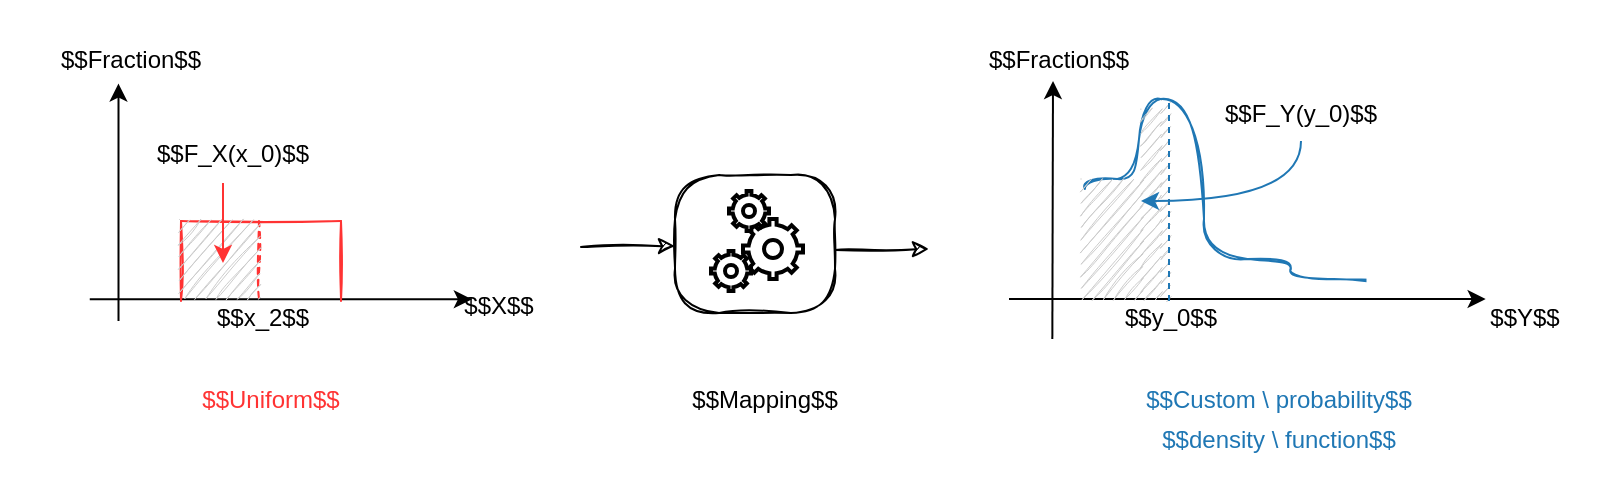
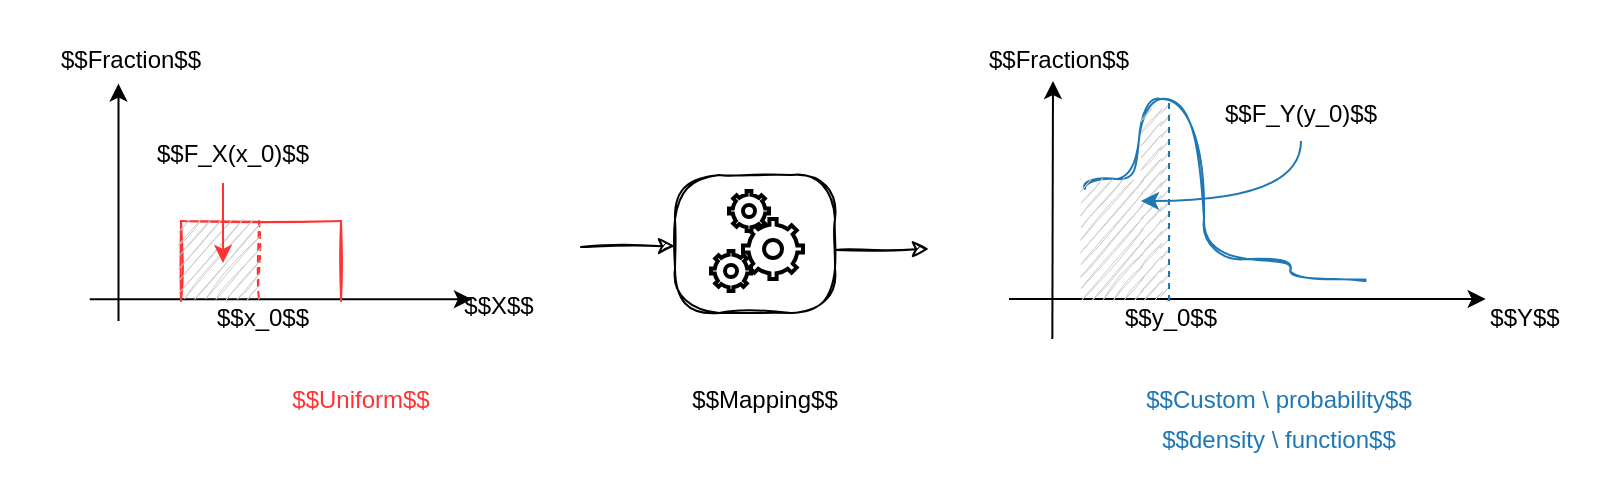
  <mxCell id="0" />
  <mxCell id="1" parent="0" />
  <mxCell id="2" value="" style="endArrow=classic;html=1;" edge="1" parent="1"><mxGeometry x="111.378" y="83.323" width="35.937" height="28.261" as="geometry"><mxPoint x="58.75" y="160" as="sourcePoint" /><mxPoint x="58.747" y="41.303" as="targetPoint" /></mxGeometry></mxCell>
  <mxCell id="3" value="" style="endArrow=classic;html=1;" edge="1" parent="1"><mxGeometry x="114.375" y="79.435" width="35.937" height="28.261" as="geometry"><mxPoint x="44.375" y="149.128" as="sourcePoint" /><mxPoint x="235.442" y="149.128" as="targetPoint" /></mxGeometry></mxCell>
  <mxCell id="4" value="$$X$$" style="text;html=1;align=center;verticalAlign=middle;resizable=0;points=[];autosize=1;strokeColor=none;" vertex="1" parent="1"><mxGeometry x="224.063" y="143.046" width="50" height="20" as="geometry" /></mxCell>
  <mxCell id="5" value="$$Fraction$$" style="text;html=1;align=center;verticalAlign=middle;resizable=0;points=[];autosize=1;strokeColor=none;" vertex="1" parent="1"><mxGeometry x="20" y="20" width="90" height="20" as="geometry" /></mxCell>
  <mxCell id="6" value="" style="endArrow=none;html=1;exitX=0.5;exitY=0;exitDx=0;exitDy=0;entryX=0.5;entryY=0;entryDx=0;entryDy=0;edgeStyle=orthogonalEdgeStyle;curved=1;sketch=1;strokeColor=#1F77B4;" edge="1" parent="1"><mxGeometry x="574" y="49" width="50" height="50" as="geometry"><mxPoint x="558.167" y="89" as="sourcePoint" /><mxPoint x="579.833" y="49" as="targetPoint" /><Array as="points"><mxPoint x="569" y="89" /><mxPoint x="569" y="49" /></Array></mxGeometry></mxCell>
  <mxCell id="7" value="" style="endArrow=none;html=1;exitX=0.5;exitY=0;exitDx=0;exitDy=0;edgeStyle=orthogonalEdgeStyle;curved=1;sketch=1;strokeColor=#1F77B4;" edge="1" parent="1"><mxGeometry x="574" y="49" width="50" height="50" as="geometry"><mxPoint x="579.833" y="49" as="sourcePoint" /><mxPoint x="601.5" y="109" as="targetPoint" /><Array as="points"><mxPoint x="601.5" y="49" /></Array></mxGeometry></mxCell>
  <mxCell id="8" value="" style="endArrow=none;html=1;strokeColor=#1F77B4;entryX=0.5;entryY=0;entryDx=0;entryDy=0;edgeStyle=orthogonalEdgeStyle;curved=1;sketch=1;" edge="1" parent="1"><mxGeometry x="574" y="49" width="50" height="50" as="geometry"><mxPoint x="541.917" y="94" as="sourcePoint" /><mxPoint x="558.167" y="89" as="targetPoint" /><Array as="points"><mxPoint x="541.917" y="94" /><mxPoint x="541.917" y="89" /></Array></mxGeometry></mxCell>
  <mxCell id="9" value="" style="endArrow=classic;html=1;" edge="1" parent="1"><mxGeometry x="574" y="49" width="50" height="50" as="geometry"><mxPoint x="525.667" y="169" as="sourcePoint" /><mxPoint x="526" y="40" as="targetPoint" /></mxGeometry></mxCell>
  <mxCell id="10" value="" style="endArrow=classic;html=1;" edge="1" parent="1"><mxGeometry x="574" y="49" width="50" height="50" as="geometry"><mxPoint x="504" y="149" as="sourcePoint" /><mxPoint x="742.333" y="149" as="targetPoint" /></mxGeometry></mxCell>
  <mxCell id="11" value="$$Y$$" style="text;html=1;align=center;verticalAlign=middle;resizable=0;points=[];autosize=1;strokeColor=none;" vertex="1" parent="1"><mxGeometry x="736.917" y="149" width="50" height="20" as="geometry" /></mxCell>
  <mxCell id="12" value="$$Fraction$$" style="text;html=1;align=center;verticalAlign=middle;resizable=0;points=[];autosize=1;strokeColor=none;" vertex="1" parent="1"><mxGeometry x="484" y="20" width="90" height="20" as="geometry" /></mxCell>
  <mxCell id="13" value="" style="endArrow=none;html=1;fontColor=#FF3333;exitX=0.5;exitY=0;exitDx=0;exitDy=0;entryX=0.5;entryY=0;entryDx=0;entryDy=0;edgeStyle=orthogonalEdgeStyle;curved=1;sketch=1;strokeColor=#1F77B4;" edge="1" parent="1"><mxGeometry x="574" y="49" width="50" height="50" as="geometry"><mxPoint x="601.5" y="109" as="sourcePoint" /><mxPoint x="644.833" y="134" as="targetPoint" /><Array as="points"><mxPoint x="601.5" y="129" /><mxPoint x="644.833" y="129" /></Array></mxGeometry></mxCell>
  <mxCell id="14" value="" style="endArrow=none;html=1;fontColor=#FF3333;exitX=0.5;exitY=0;exitDx=0;exitDy=0;edgeStyle=orthogonalEdgeStyle;curved=1;sketch=1;strokeColor=#1F77B4;" edge="1" parent="1"><mxGeometry x="574" y="49" width="50" height="50" as="geometry"><mxPoint x="644.833" y="134" as="sourcePoint" /><mxPoint x="699" y="144" as="targetPoint" /><Array as="points"><mxPoint x="644.833" y="139" /><mxPoint x="688.167" y="139" /><mxPoint x="688.167" y="141.5" /><mxPoint x="699" y="141.5" /></Array></mxGeometry></mxCell>
  <mxCell id="15" value="" style="rounded=0;whiteSpace=wrap;html=1;fontColor=#FF3333;strokeColor=none;" vertex="1" parent="1"><mxGeometry x="682.75" y="131.5" width="21.667" height="15" as="geometry" /></mxCell>
  <mxCell id="16" value="" style="endArrow=none;html=1;sketch=1;strokeColor=#FF3333;" edge="1" parent="1"><mxGeometry width="50" height="50" relative="1" as="geometry"><mxPoint x="90" y="110" as="sourcePoint" /><mxPoint x="170" y="110" as="targetPoint" /></mxGeometry></mxCell>
  <mxCell id="17" value="" style="endArrow=none;html=1;sketch=1;strokeColor=#FF3333;" edge="1" parent="1"><mxGeometry width="50" height="50" relative="1" as="geometry"><mxPoint x="90" y="150" as="sourcePoint" /><mxPoint x="90" y="110" as="targetPoint" /></mxGeometry></mxCell>
  <mxCell id="18" value="" style="endArrow=none;html=1;sketch=1;strokeColor=#FF3333;" edge="1" parent="1"><mxGeometry width="50" height="50" relative="1" as="geometry"><mxPoint x="170" y="150" as="sourcePoint" /><mxPoint x="170" y="110" as="targetPoint" /></mxGeometry></mxCell>
  <mxCell id="19" value="" style="rounded=1;whiteSpace=wrap;html=1;sketch=1;strokeColor=#000000;fillColor=#ffffff;arcSize=32;" vertex="1" parent="1"><mxGeometry x="337" y="87" width="80" height="69" as="geometry" /></mxCell>
  <mxCell id="20" value="" style="html=1;verticalLabelPosition=bottom;align=center;labelBackgroundColor=#ffffff;verticalAlign=top;strokeWidth=2;shadow=0;dashed=0;shape=mxgraph.ios7.icons.settings;" vertex="1" parent="1"><mxGeometry x="371" y="109" width="30" height="30" as="geometry" /></mxCell>
  <mxCell id="21" value="" style="html=1;verticalLabelPosition=bottom;align=center;labelBackgroundColor=#ffffff;verticalAlign=top;strokeWidth=2;shadow=0;dashed=0;shape=mxgraph.ios7.icons.settings;" vertex="1" parent="1"><mxGeometry x="355" y="125" width="20" height="20" as="geometry" /></mxCell>
  <mxCell id="22" value="" style="html=1;verticalLabelPosition=bottom;align=center;labelBackgroundColor=#ffffff;verticalAlign=top;strokeWidth=2;shadow=0;dashed=0;shape=mxgraph.ios7.icons.settings;" vertex="1" parent="1"><mxGeometry x="364" y="95" width="20" height="20" as="geometry" /></mxCell>
  <mxCell id="23" value="" style="endArrow=classic;html=1;sketch=1;" edge="1" parent="1"><mxGeometry width="50" height="50" relative="1" as="geometry"><mxPoint x="290" y="123" as="sourcePoint" /><mxPoint x="337" y="122.5" as="targetPoint" /></mxGeometry></mxCell>
  <mxCell id="24" value="" style="endArrow=classic;html=1;sketch=1;" edge="1" parent="1"><mxGeometry width="50" height="50" relative="1" as="geometry"><mxPoint x="417" y="124.5" as="sourcePoint" /><mxPoint x="464" y="124" as="targetPoint" /></mxGeometry></mxCell>
- <mxCell id="25" value="$$Uniform$$" style="text;html=1;align=center;verticalAlign=middle;resizable=0;points=[];autosize=1;strokeColor=none;fontColor=#FF3333;" vertex="1" parent="1"><mxGeometry x="95" y="190" width="80" height="20" as="geometry" /></mxCell>
+ <mxCell id="25" value="$$Uniform$$" style="text;html=1;align=center;verticalAlign=middle;resizable=0;points=[];autosize=1;strokeColor=none;fontColor=#FF3333;" vertex="1" parent="1"><mxGeometry x="140" y="190" width="80" height="20" as="geometry" /></mxCell>
  <mxCell id="26" value="$$Custom&amp;nbsp;\ probability$$" style="text;html=1;align=center;verticalAlign=middle;resizable=0;points=[];autosize=1;strokeColor=none;fontColor=#1F77B4;" vertex="1" parent="1"><mxGeometry x="564" y="190" width="150" height="20" as="geometry" /></mxCell>
  <mxCell id="27" value="$$density \ function$$" style="text;html=1;align=center;verticalAlign=middle;resizable=0;points=[];autosize=1;strokeColor=none;fontColor=#1F77B4;" vertex="1" parent="1"><mxGeometry x="574" y="210" width="130" height="20" as="geometry" /></mxCell>
  <mxCell id="28" value="$$Mapping$$" style="text;html=1;align=center;verticalAlign=middle;resizable=0;points=[];autosize=1;strokeColor=none;" vertex="1" parent="1"><mxGeometry x="337" y="190" width="90" height="20" as="geometry" /></mxCell>
- <mxCell id="29" value="$$x_2$$" style="text;html=1;align=center;verticalAlign=middle;resizable=0;points=[];autosize=1;strokeColor=none;" vertex="1" parent="1"><mxGeometry x="101" y="149" width="60" height="20" as="geometry" /></mxCell>
+ <mxCell id="29" value="$$x_0$$" style="text;html=1;align=center;verticalAlign=middle;resizable=0;points=[];autosize=1;strokeColor=none;" vertex="1" parent="1"><mxGeometry x="101" y="149" width="60" height="20" as="geometry" /></mxCell>
  <mxCell id="30" value="" style="endArrow=none;dashed=1;html=1;exitX=0.466;exitY=-0.031;exitDx=0;exitDy=0;exitPerimeter=0;sketch=1;strokeColor=#FF3333;" edge="1" parent="1" source="29"><mxGeometry width="50" height="50" relative="1" as="geometry"><mxPoint x="130" y="130" as="sourcePoint" /><mxPoint x="129" y="110" as="targetPoint" /></mxGeometry></mxCell>
  <mxCell id="31" value="" style="rounded=0;whiteSpace=wrap;html=1;strokeColor=none;sketch=1;fillColor=#CCCCCC;" vertex="1" parent="1"><mxGeometry x="89" y="109.5" width="40" height="39.5" as="geometry" /></mxCell>
  <mxCell id="32" value="" style="rounded=0;whiteSpace=wrap;html=1;sketch=1;fillColor=#CCCCCC;strokeColor=none;" vertex="1" parent="1"><mxGeometry x="540" y="89" width="30" height="60" as="geometry" /></mxCell>
  <mxCell id="33" value="" style="rounded=0;whiteSpace=wrap;html=1;sketch=1;fillColor=#CCCCCC;strokeColor=none;" vertex="1" parent="1"><mxGeometry x="570" y="54" width="10" height="95" as="geometry" /></mxCell>
  <mxCell id="34" value="" style="rounded=0;whiteSpace=wrap;html=1;sketch=1;fillColor=#CCCCCC;strokeColor=none;" vertex="1" parent="1"><mxGeometry x="580" y="50" width="4" height="100" as="geometry" /></mxCell>
  <mxCell id="35" value="" style="endArrow=none;dashed=1;html=1;entryX=1;entryY=0;entryDx=0;entryDy=0;exitX=1;exitY=1;exitDx=0;exitDy=0;strokeColor=#1F77B4;" edge="1" parent="1" source="34" target="34"><mxGeometry width="50" height="50" relative="1" as="geometry"><mxPoint x="610" y="110" as="sourcePoint" /><mxPoint x="660" y="60" as="targetPoint" /></mxGeometry></mxCell>
  <mxCell id="36" value="$$y_0$$" style="text;html=1;align=center;verticalAlign=middle;resizable=0;points=[];autosize=1;strokeColor=none;" vertex="1" parent="1"><mxGeometry x="555" y="149" width="60" height="20" as="geometry" /></mxCell>
  <mxCell id="37" value="$$F_X(x_0)$$" style="text;html=1;align=center;verticalAlign=middle;resizable=0;points=[];autosize=1;strokeColor=none;" vertex="1" parent="1"><mxGeometry x="71" y="67" width="90" height="20" as="geometry" /></mxCell>
  <mxCell id="38" value="$$F_Y(y_0)$$" style="text;html=1;align=center;verticalAlign=middle;resizable=0;points=[];autosize=1;strokeColor=none;" vertex="1" parent="1"><mxGeometry x="605" y="47" width="90" height="20" as="geometry" /></mxCell>
  <mxCell id="39" value="" style="endArrow=classic;html=1;strokeColor=#1F77B4;edgeStyle=orthogonalEdgeStyle;curved=1;" edge="1" parent="1"><mxGeometry width="50" height="50" relative="1" as="geometry"><mxPoint x="650" y="70" as="sourcePoint" /><mxPoint x="570" y="100" as="targetPoint" /><Array as="points"><mxPoint x="650" y="100" /></Array></mxGeometry></mxCell>
  <mxCell id="40" value="" style="endArrow=classic;html=1;strokeColor=#FF3333;" edge="1" parent="1"><mxGeometry width="50" height="50" relative="1" as="geometry"><mxPoint x="111" y="91" as="sourcePoint" /><mxPoint x="111" y="131" as="targetPoint" /></mxGeometry></mxCell>
